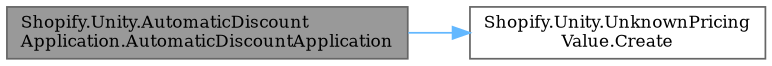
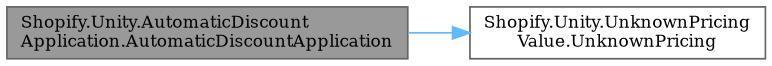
  digraph {
    rankdir=LR
    fontname="DejaVu Serif"
    node [fontname="DejaVu Serif" fontsize=10 shape=box style=filled]
    n1 [color=gray40 fillcolor=grey60 fontcolor=black height=0.2 label="Shopify.Unity.AutomaticDiscount\lApplication.AutomaticDiscountApplication" width=0.4]
-   n2 [color=grey40 fillcolor=white height=0.2 label="Shopify.Unity.UnknownPricing\lValue.Create" width=0.4]
+   n2 [color=grey40 fillcolor=white height=0.2 label="Shopify.Unity.UnknownPricing\lValue.UnknownPricing" width=0.4]
    n1 -> n2 [color=steelblue1 fontname="DejaVu Serif" fontsize=10 labelfontname=Helvetica labelfontsize=10 style=solid]
  }
